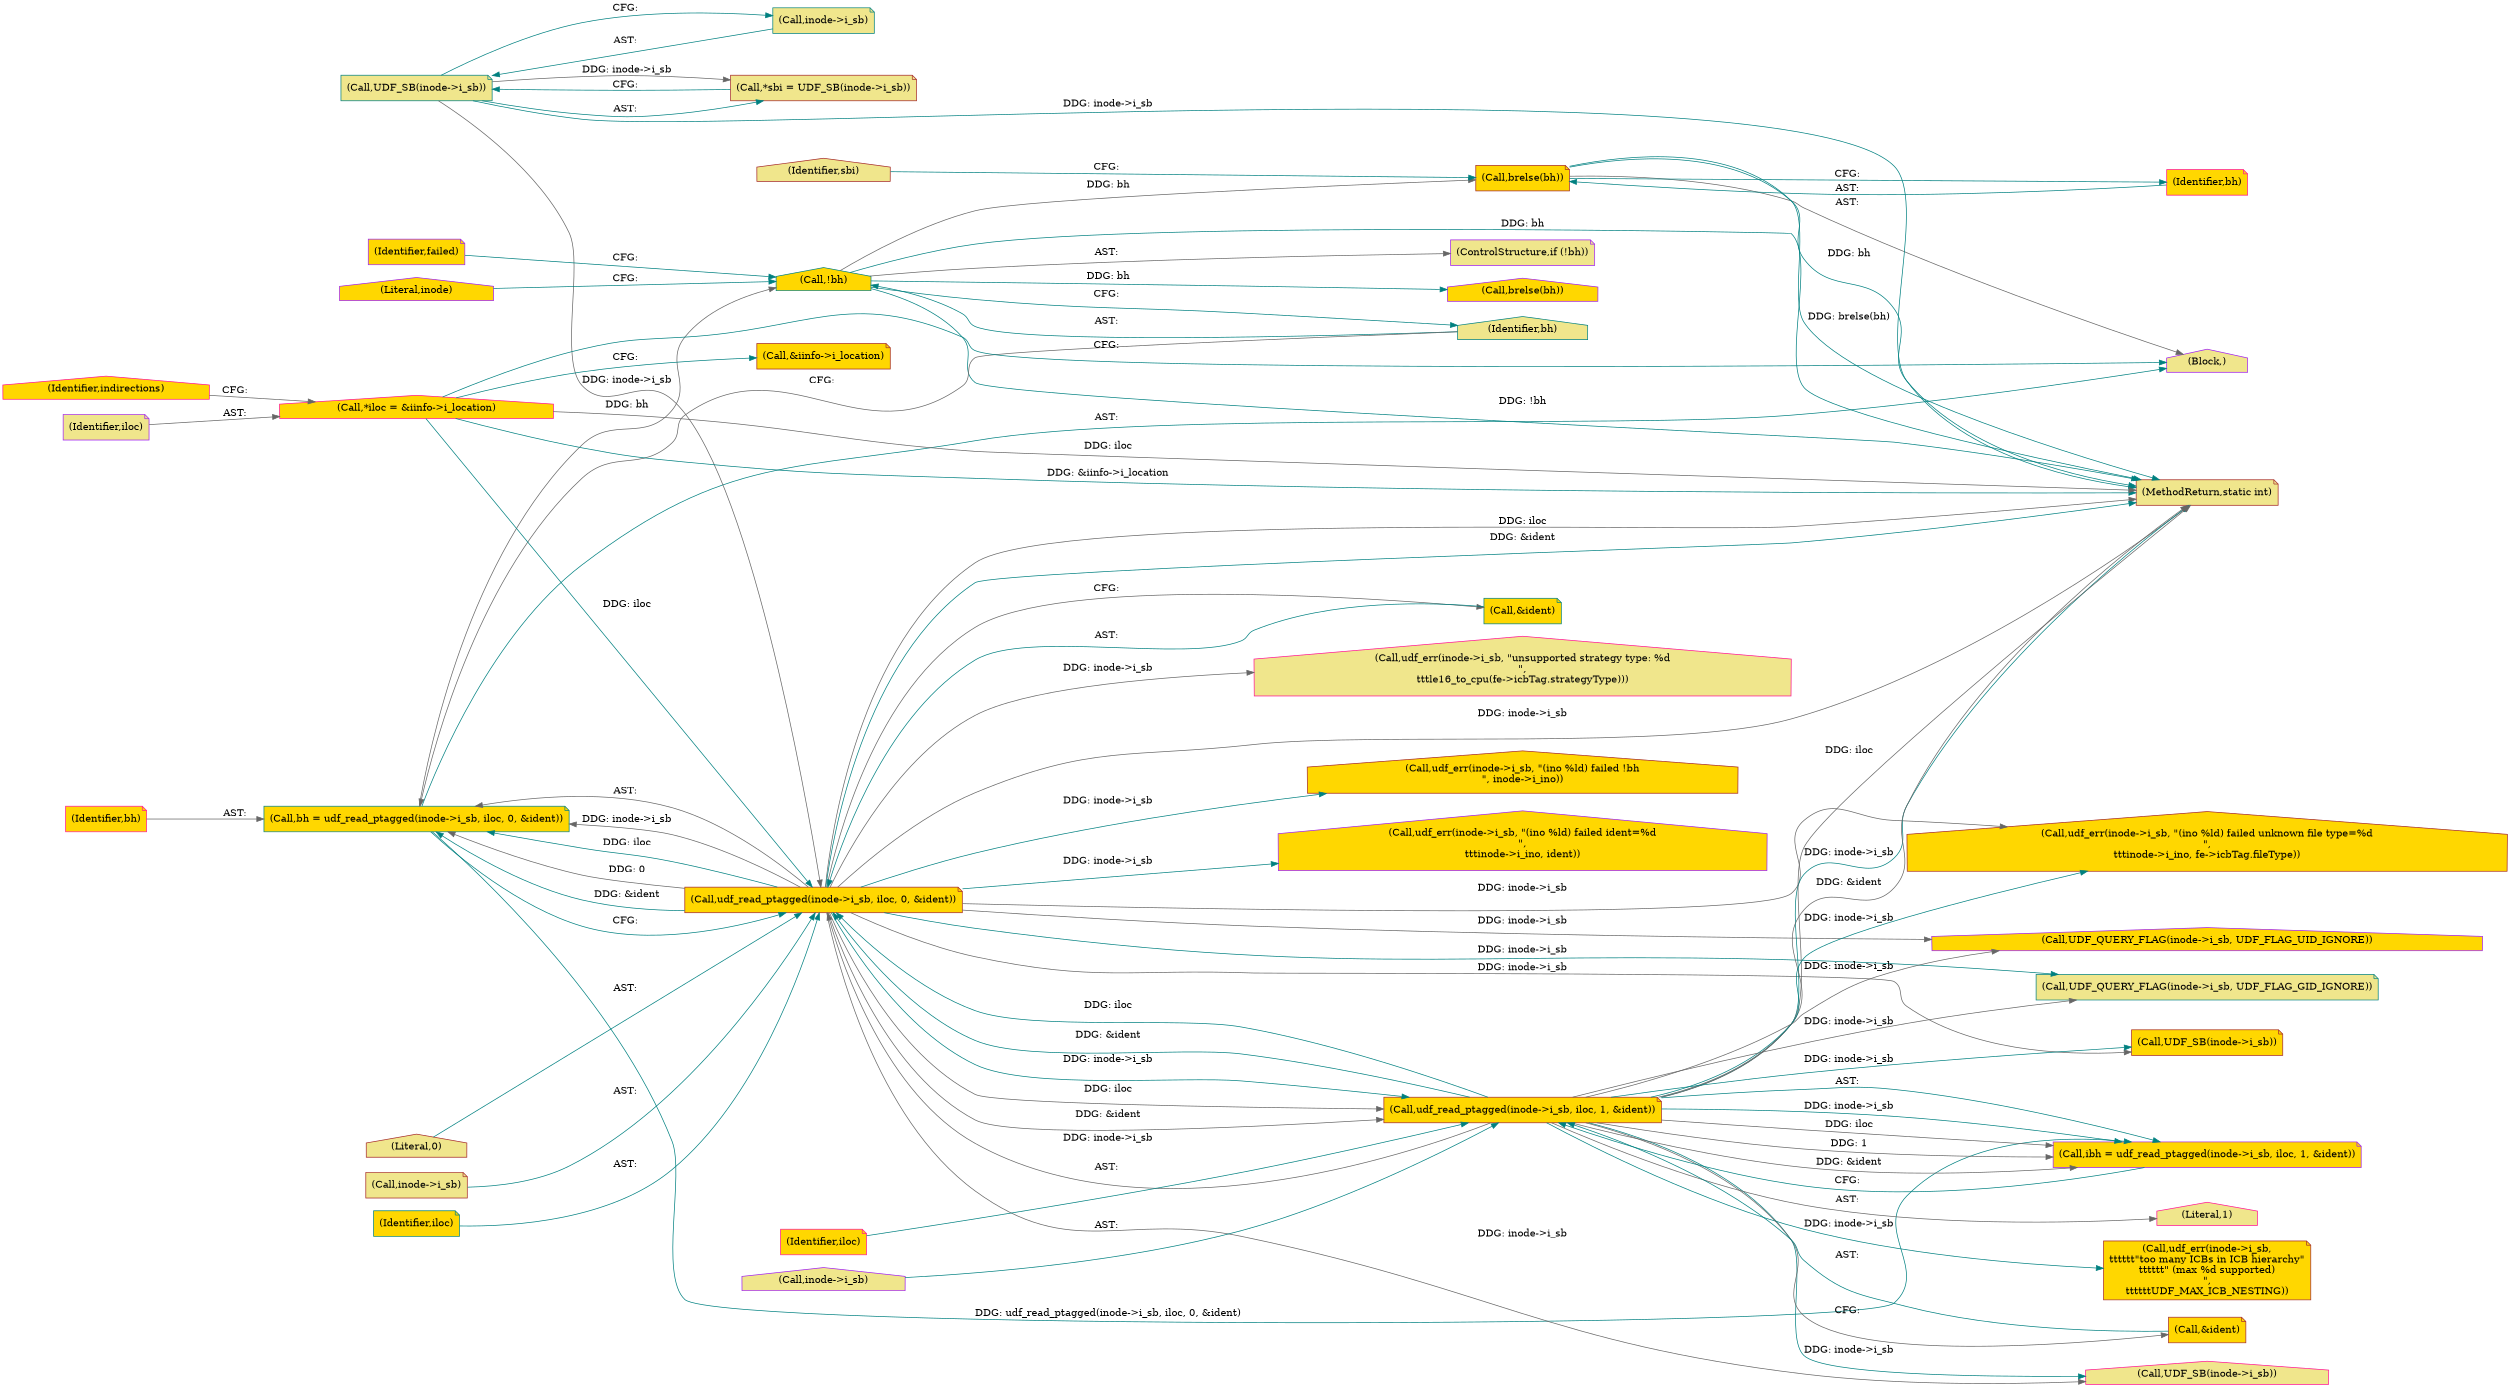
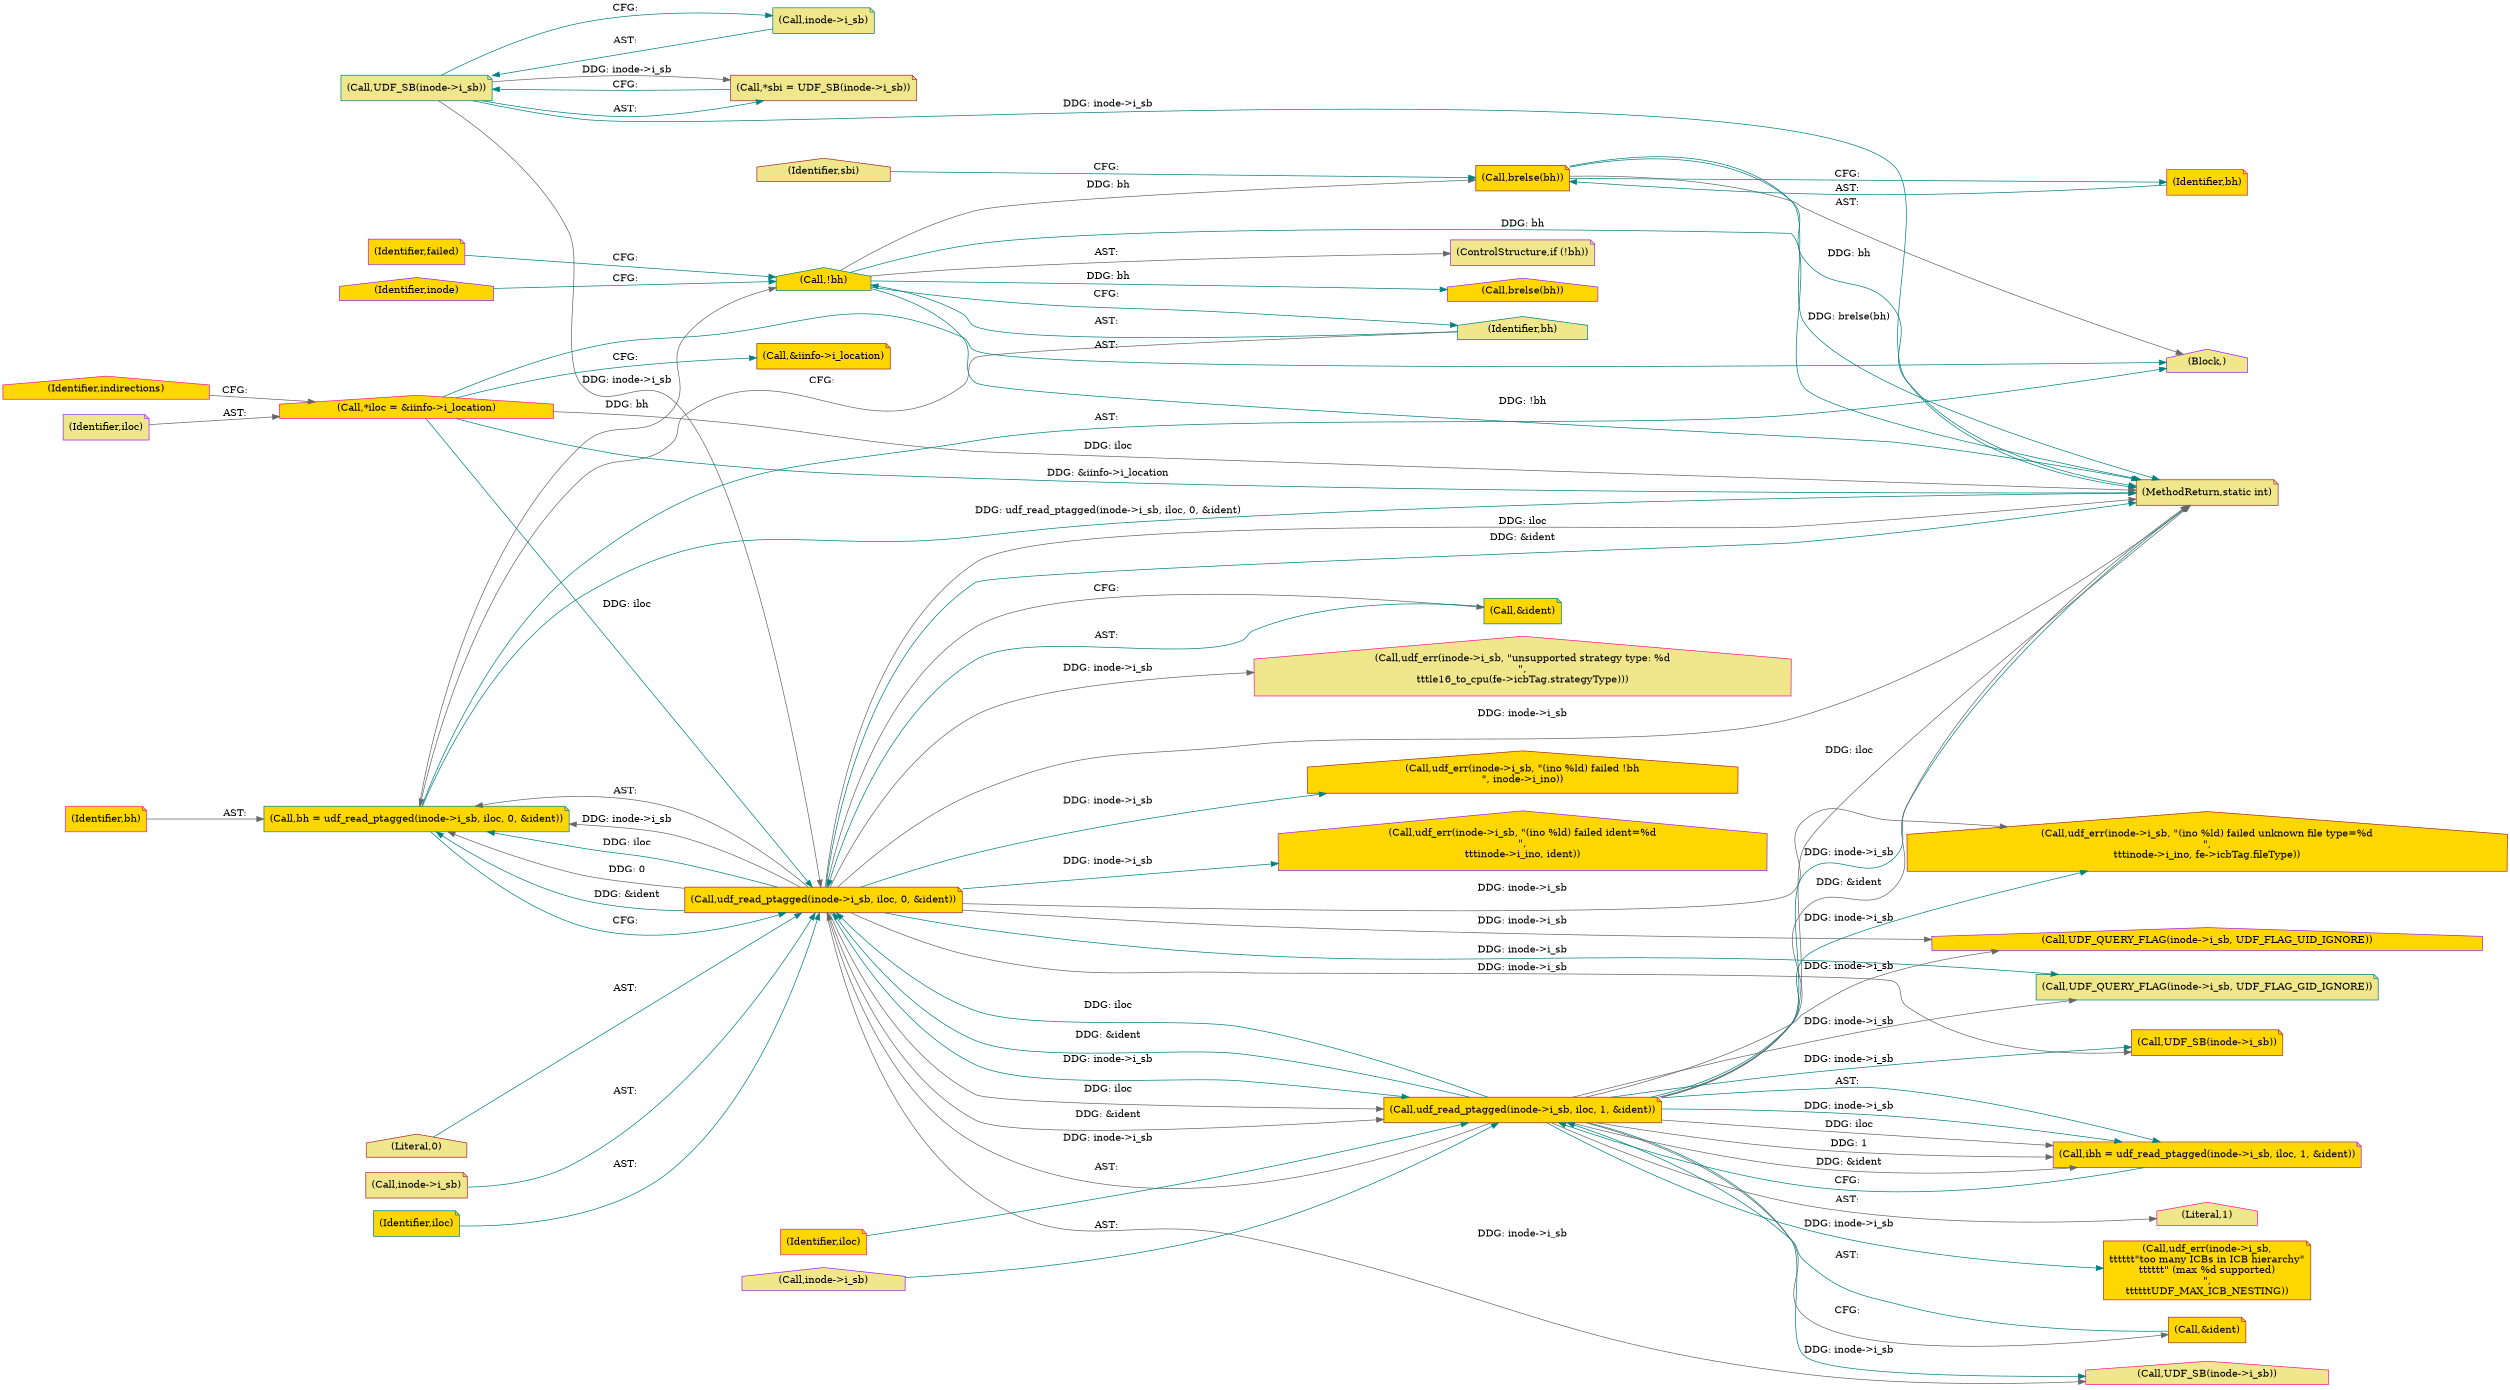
  digraph {
    rankdir=LR
    node [color=brown fillcolor=gold shape=note style=filled]
    edge [color=teal]
    n1 [label="(Call,brelse(bh))"]
    n2 [color=purple fillcolor=khaki label="(Block,)" shape=house]
    n3 [fillcolor=khaki label="(MethodReturn,static int)"]
    n4 [color=deeppink label="(Identifier,bh)"]
    n5 [color=teal label="(Call,!bh)" shape=house]
    n6 [color=purple label="(Call,brelse(bh))" shape=house]
    n7 [color=teal fillcolor=khaki label="(Identifier,bh)" shape=house]
    n8 [color=purple fillcolor=khaki label="(ControlStructure,if (!bh))"]
    n9 [color=teal label="(Call,bh = udf_read_ptagged(inode->i_sb, iloc, 0, &ident))"]
    n10 [label="(Call,udf_read_ptagged(inode->i_sb, iloc, 0, &ident))"]
    n11 [label="(Call,udf_read_ptagged(inode->i_sb, iloc, 1, &ident))"]
    n12 [label="(Call,udf_err(inode->i_sb, \"(ino %ld) failed !bh\n\", inode->i_ino))" shape=house]
    n13 [color=purple label="(Call,udf_err(inode->i_sb, \"(ino %ld) failed ident=%d\n\",\n\t\t\tinode->i_ino, ident))" shape=house]
    n14 [color=teal label="(Call,&ident)"]
    n15 [label="(Call,udf_err(inode->i_sb, \"(ino %ld) failed unknown file type=%d\n\",\n\t\t\tinode->i_ino, fe->icbTag.fileType))" shape=house]
    n16 [color=deeppink fillcolor=khaki label="(Call,udf_err(inode->i_sb, \"unsupported strategy type: %d\n\",\n\t\t\tle16_to_cpu(fe->icbTag.strategyType)))" shape=house]
    n17 [color=purple label="(Call,UDF_QUERY_FLAG(inode->i_sb, UDF_FLAG_UID_IGNORE))" shape=house]
    n18 [color=teal fillcolor=khaki label="(Call,UDF_QUERY_FLAG(inode->i_sb, UDF_FLAG_GID_IGNORE))"]
    n19 [label="(Call,UDF_SB(inode->i_sb))"]
    n20 [color=deeppink fillcolor=khaki label="(Call,UDF_SB(inode->i_sb))" shape=house]
    n21 [label="(Call,udf_err(inode->i_sb,\n\t\t\t\t\t\t\"too many ICBs in ICB hierarchy\"\n\t\t\t\t\t\t\" (max %d supported)\n\",\n\t\t\t\t\t\tUDF_MAX_ICB_NESTING))"]
    n22 [color=purple label="(Call,ibh = udf_read_ptagged(inode->i_sb, iloc, 1, &ident))"]
    n23 [label="(Call,&ident)"]
    n24 [color=deeppink fillcolor=khaki label="(Literal,1)" shape=house]
    n25 [color=teal fillcolor=khaki label="(Call,UDF_SB(inode->i_sb))"]
    n26 [color=teal fillcolor=khaki label="(Call,inode->i_sb)"]
    n27 [fillcolor=khaki label="(Call,*sbi = UDF_SB(inode->i_sb))"]
    n28 [color=deeppink label="(Call,*iloc = &iinfo->i_location)" shape=house]
    n29 [label="(Call,&iinfo->i_location)"]
    n30 [fillcolor=khaki label="(Call,inode->i_sb)"]
    n31 [fillcolor=khaki label="(Identifier,sbi)" shape=house]
    n32 [color=deeppink label="(Identifier,indirections)" shape=house]
    n33 [color=teal label="(Identifier,iloc)"]
    n34 [color=deeppink label="(Identifier,bh)"]
    n35 [fillcolor=khaki label="(Literal,0)" shape=house]
    n36 [color=purple label="(Identifier,failed)"]
    n37 [color=purple fillcolor=khaki label="(Identifier,iloc)"]
    n38 [color=purple fillcolor=khaki label="(Call,inode->i_sb)" shape=house]
-   n39 [color=purple label="(Literal,inode)" shape=house]
+   n39 [color=purple label="(Identifier,inode)" shape=house]
    n40 [color=deeppink label="(Identifier,iloc)"]
    n1 -> n2 [color=gray40 label="AST: "]
    n1 -> n3 [label="DDG: bh"]
    n1 -> n3 [label="DDG: brelse(bh)"]
    n1 -> n4 [label="CFG: "]
    n4 -> n1 [label="AST: "]
    n5 -> n1 [color=gray40 label="DDG: bh"]
    n5 -> n3 [label="DDG: !bh"]
    n5 -> n3 [label="DDG: bh"]
    n5 -> n6 [label="DDG: bh"]
    n5 -> n7 [label="CFG: "]
    n5 -> n8 [color=gray40 label="AST: "]
    n7 -> n5 [label="AST: "]
    n7 -> n9 [color=gray40 label="CFG: "]
    n9 -> n2 [label="AST: "]
-   n9 -> n22 [label="DDG: udf_read_ptagged(inode->i_sb, iloc, 0, &ident)"]
+   n9 -> n3 [label="DDG: udf_read_ptagged(inode->i_sb, iloc, 0, &ident)"]
    n9 -> n5 [color=gray40 label="DDG: bh"]
    n9 -> n10 [label="CFG: "]
    n10 -> n3 [color=gray40 label="DDG: inode->i_sb"]
    n10 -> n3 [color=gray40 label="DDG: iloc"]
    n10 -> n3 [label="DDG: &ident"]
    n10 -> n9 [color=gray40 label="AST: "]
    n10 -> n9 [color=gray40 label="DDG: inode->i_sb"]
    n10 -> n9 [label="DDG: iloc"]
    n10 -> n9 [color=gray40 label="DDG: 0"]
    n10 -> n9 [label="DDG: &ident"]
    n10 -> n11 [label="DDG: inode->i_sb"]
    n10 -> n11 [color=gray40 label="DDG: iloc"]
    n10 -> n11 [color=gray40 label="DDG: &ident"]
    n10 -> n12 [label="DDG: inode->i_sb"]
    n10 -> n13 [label="DDG: inode->i_sb"]
    n10 -> n14 [color=gray40 label="CFG: "]
    n10 -> n15 [color=gray40 label="DDG: inode->i_sb"]
    n10 -> n16 [color=gray40 label="DDG: inode->i_sb"]
    n10 -> n17 [color=gray40 label="DDG: inode->i_sb"]
    n10 -> n18 [label="DDG: inode->i_sb"]
    n10 -> n19 [color=gray40 label="DDG: inode->i_sb"]
    n10 -> n20 [color=gray40 label="DDG: inode->i_sb"]
    n11 -> n3 [label="DDG: inode->i_sb"]
    n11 -> n3 [color=gray40 label="DDG: &ident"]
    n11 -> n3 [color=gray40 label="DDG: iloc"]
    n11 -> n10 [color=gray40 label="DDG: inode->i_sb"]
    n11 -> n10 [label="DDG: iloc"]
    n11 -> n10 [label="DDG: &ident"]
    n11 -> n15 [label="DDG: inode->i_sb"]
    n11 -> n17 [color=gray40 label="DDG: inode->i_sb"]
    n11 -> n18 [color=gray40 label="DDG: inode->i_sb"]
    n11 -> n19 [label="DDG: inode->i_sb"]
    n11 -> n20 [label="DDG: inode->i_sb"]
    n11 -> n21 [label="DDG: inode->i_sb"]
    n11 -> n22 [label="AST: "]
    n11 -> n22 [label="DDG: inode->i_sb"]
    n11 -> n22 [color=gray40 label="DDG: iloc"]
    n11 -> n22 [color=gray40 label="DDG: 1"]
    n11 -> n22 [color=gray40 label="DDG: &ident"]
    n11 -> n23 [color=gray40 label="CFG: "]
    n11 -> n24 [color=gray40 label="AST: "]
    n14 -> n10 [label="AST: "]
    n22 -> n11 [label="CFG: "]
    n23 -> n11 [label="AST: "]
    n25 -> n3 [label="DDG: inode->i_sb"]
    n25 -> n10 [color=gray40 label="DDG: inode->i_sb"]
    n25 -> n26 [label="CFG: "]
    n25 -> n27 [label="AST: "]
    n25 -> n27 [color=gray40 label="DDG: inode->i_sb"]
    n26 -> n25 [label="AST: "]
    n27 -> n25 [label="CFG: "]
-   n28 -> n2 [label="CFG: "]
+   n28 -> n2 [label="AST: "]
    n28 -> n3 [label="DDG: &iinfo->i_location"]
    n28 -> n3 [color=gray40 label="DDG: iloc"]
    n28 -> n10 [label="DDG: iloc"]
    n28 -> n29 [label="CFG: "]
    n30 -> n10 [label="AST: "]
    n31 -> n1 [label="CFG: "]
    n32 -> n28 [color=gray40 label="CFG: "]
    n33 -> n10 [label="AST: "]
    n34 -> n9 [color=gray40 label="AST: "]
    n35 -> n10 [label="AST: "]
    n36 -> n5 [label="CFG: "]
    n37 -> n28 [color=gray40 label="AST: "]
    n38 -> n11 [label="AST: "]
    n39 -> n5 [label="CFG: "]
    n40 -> n11 [label="AST: "]
  }
